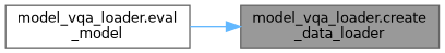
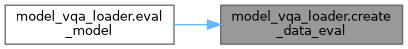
  digraph {
    rankdir=RL
    node [fontname=Helvetica fontsize=10 shape=box style=filled]
-   n1 [color=gray40 fillcolor=grey60 fontcolor=black height=0.2 label="model_vqa_loader.create\l_data_loader" width=0.4]
+   n1 [color=gray40 fillcolor=grey60 fontcolor=black height=0.2 label="model_vqa_loader.create\l_data_eval" width=0.4]
    n2 [color=grey40 fillcolor=white height=0.2 label="model_vqa_loader.eval\l_model" width=0.4]
    n1 -> n2 [color=steelblue1 dir=back fontname=Helvetica fontsize=10 labelfontname=Helvetica labelfontsize=10 style=solid]
  }
